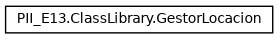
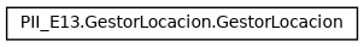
  digraph {
    rankdir=LR
-   n1 [color=black fillcolor=white fontname=Helvetica fontsize=10 height=0.2 label="PII_E13.ClassLibrary.GestorLocacion" shape=record style=filled width=0.4]
+   n1 [color=black fillcolor=white fontname=Helvetica fontsize=10 height=0.2 label="PII_E13.GestorLocacion.GestorLocacion" shape=record style=filled width=0.4]
  }
